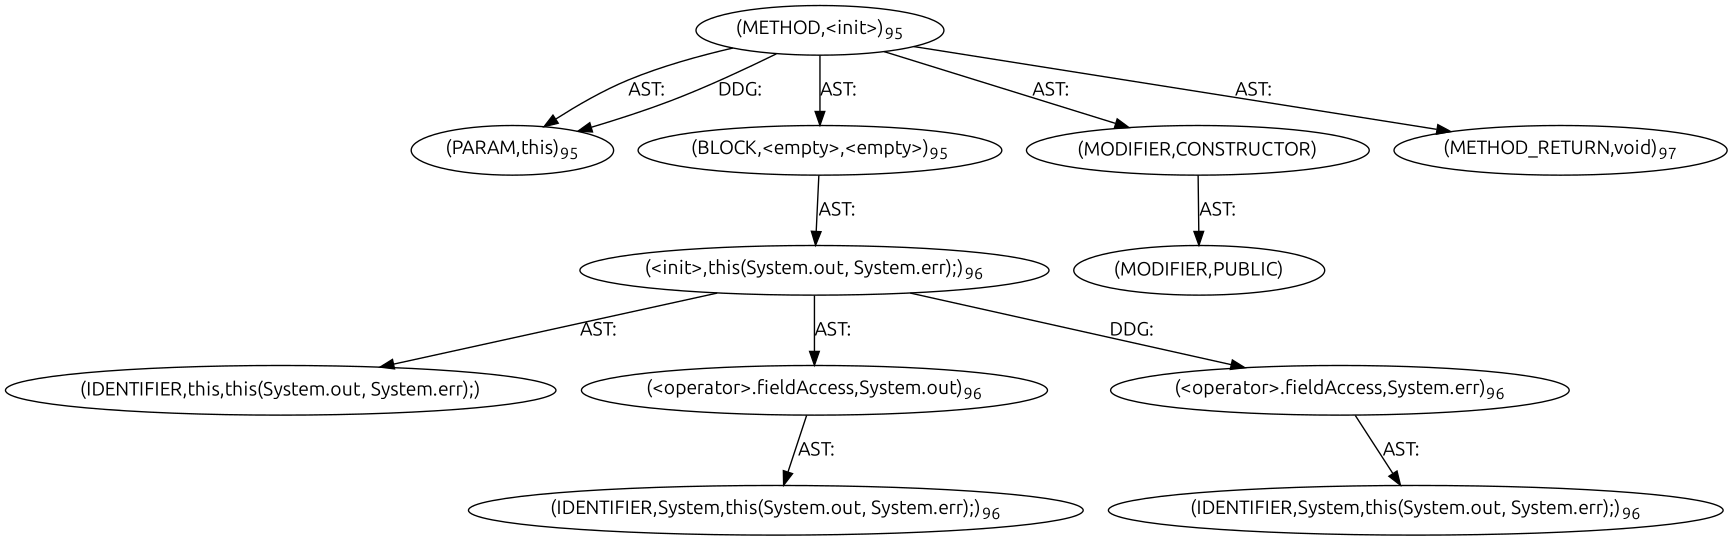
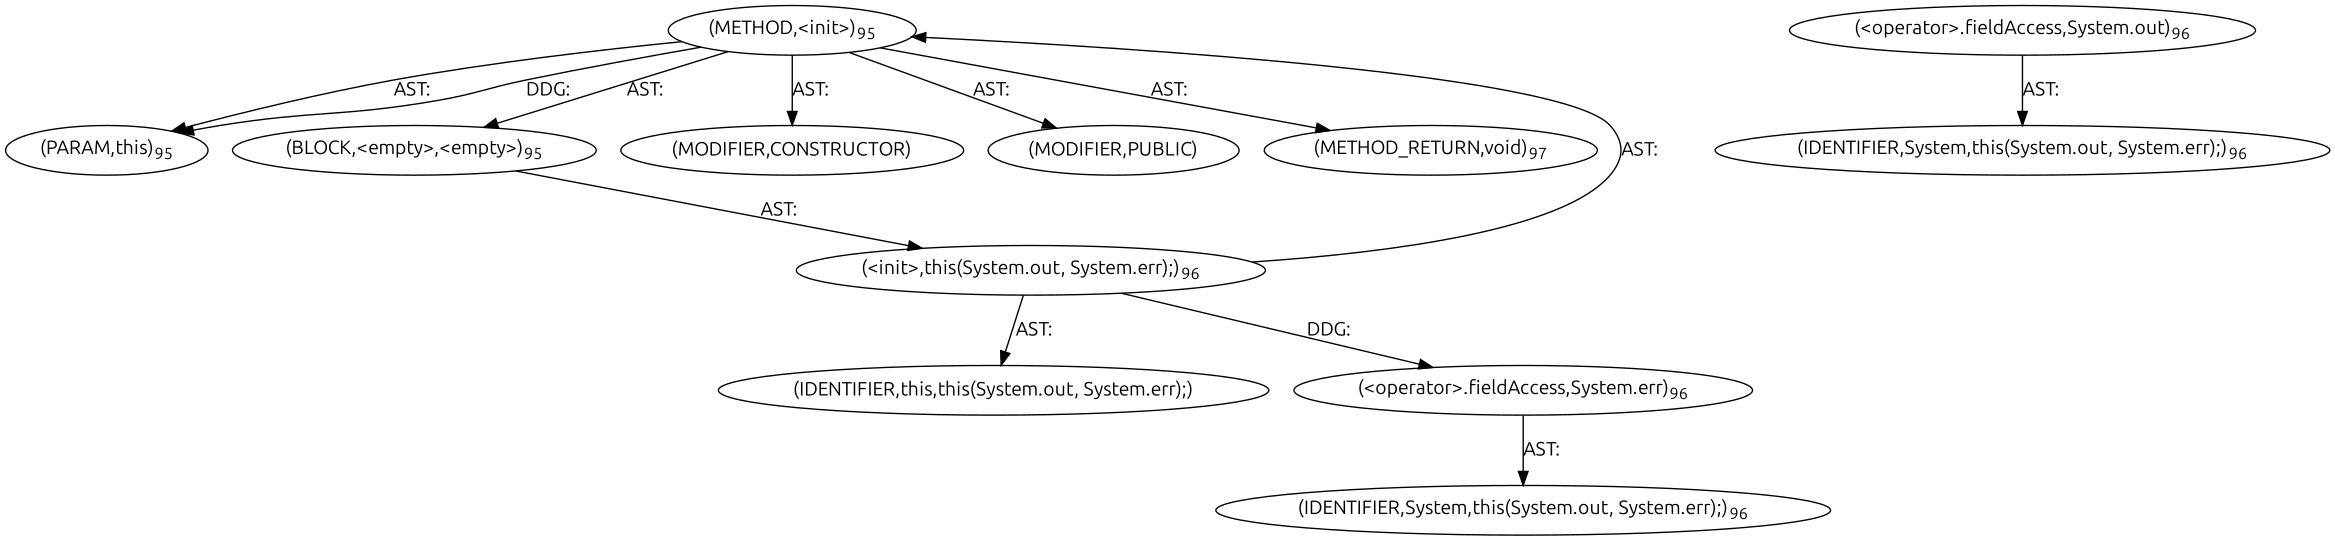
  digraph {
    fontname=Ubuntu
    node [fontname=Ubuntu]
    edge [fontname=Ubuntu]
    n1 [label=<(METHOD,&lt;init&gt;)<SUB>95</SUB>>]
    n2 [label=<(PARAM,this)<SUB>95</SUB>>]
    n3 [label=<(BLOCK,&lt;empty&gt;,&lt;empty&gt;)<SUB>95</SUB>>]
    n4 [label=<(MODIFIER,CONSTRUCTOR)>]
    n5 [label=<(MODIFIER,PUBLIC)>]
    n6 [label=<(METHOD_RETURN,void)<SUB>97</SUB>>]
    n7 [label=<(&lt;init&gt;,this(System.out, System.err);)<SUB>96</SUB>>]
    n8 [label=<(IDENTIFIER,this,this(System.out, System.err);)>]
    n9 [label=<(&lt;operator&gt;.fieldAccess,System.out)<SUB>96</SUB>>]
    n10 [label=<(&lt;operator&gt;.fieldAccess,System.err)<SUB>96</SUB>>]
    n11 [label=<(IDENTIFIER,System,this(System.out, System.err);)<SUB>96</SUB>>]
    n12 [label=<(IDENTIFIER,System,this(System.out, System.err);)<SUB>96</SUB>>]
    n1 -> n2 [label="AST: "]
    n1 -> n2 [label="DDG: "]
    n1 -> n3 [label="AST: "]
    n1 -> n4 [label="AST: "]
-   n4 -> n5 [label="AST: "]
+   n1 -> n5 [label="AST: "]
    n1 -> n6 [label="AST: "]
    n3 -> n7 [label="AST: "]
    n7 -> n8 [label="AST: "]
-   n7 -> n9 [label="AST: "]
+   n7 -> n1 [label="AST: "]
    n7 -> n10 [label="DDG: "]
    n9 -> n11 [label="AST: "]
    n10 -> n12 [label="AST: "]
  }
